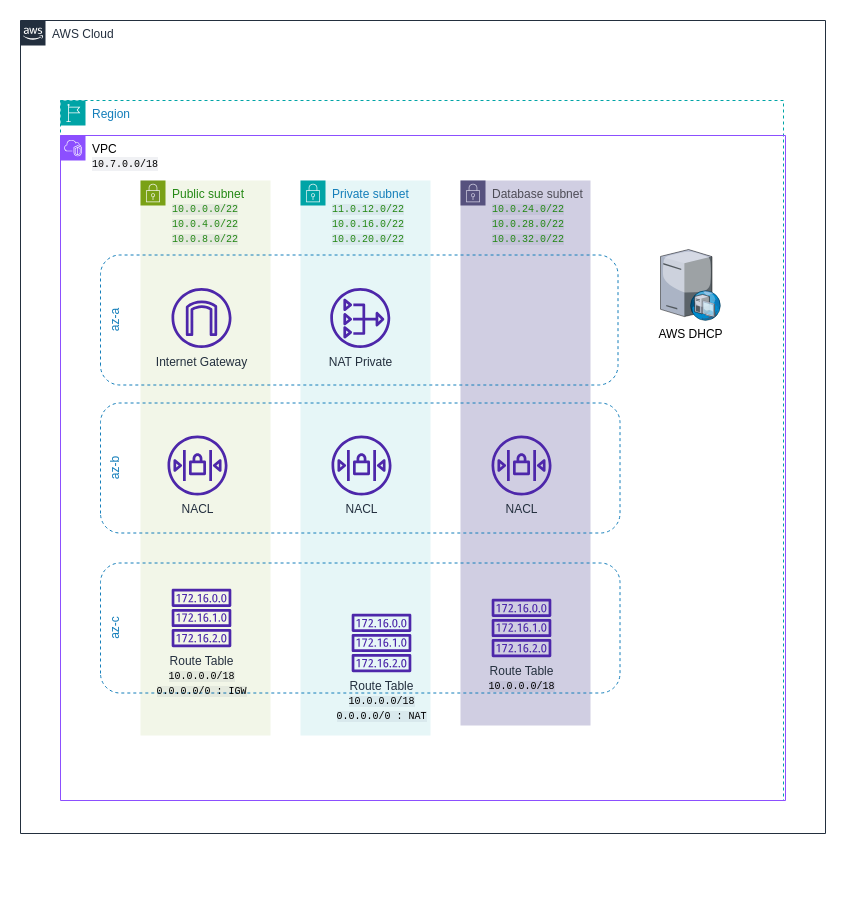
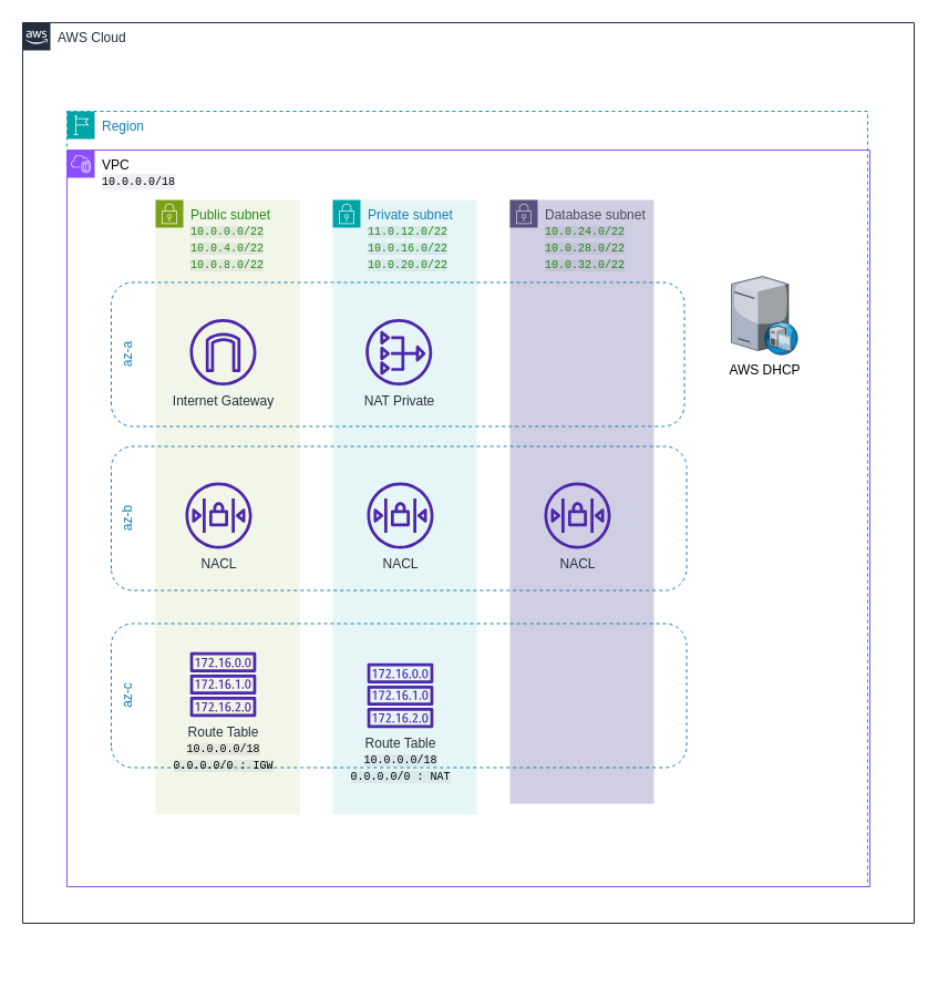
  <mxCell id="0" />
  <mxCell id="1" parent="0" />
  <mxCell id="2" value="AWS Cloud" style="points=[[0,0],[0.25,0],[0.5,0],[0.75,0],[1,0],[1,0.25],[1,0.5],[1,0.75],[1,1],[0.75,1],[0.5,1],[0.25,1],[0,1],[0,0.75],[0,0.5],[0,0.25]];outlineConnect=0;gradientColor=none;html=1;whiteSpace=wrap;fontSize=12;fontStyle=0;container=1;pointerEvents=0;collapsible=0;recursiveResize=0;shape=mxgraph.aws4.group;grIcon=mxgraph.aws4.group_aws_cloud_alt;strokeColor=#232F3E;fillColor=none;verticalAlign=top;align=left;spacingLeft=30;fontColor=#232F3E;dashed=0;" parent="1" vertex="1"><mxGeometry width="805" height="813" as="geometry" x="20" y="20" /></mxCell>
  <mxCell id="3" value="Region" style="points=[[0,0],[0.25,0],[0.5,0],[0.75,0],[1,0],[1,0.25],[1,0.5],[1,0.75],[1,1],[0.75,1],[0.5,1],[0.25,1],[0,1],[0,0.75],[0,0.5],[0,0.25]];outlineConnect=0;gradientColor=none;html=1;whiteSpace=wrap;fontSize=12;fontStyle=0;container=1;pointerEvents=0;collapsible=0;recursiveResize=0;shape=mxgraph.aws4.group;grIcon=mxgraph.aws4.group_region;strokeColor=#00A4A6;fillColor=none;verticalAlign=top;align=left;spacingLeft=30;fontColor=#147EBA;dashed=1;" parent="2" vertex="1"><mxGeometry x="40" y="80" width="723" height="700" as="geometry" /></mxCell>
- <mxCell id="4" value="&lt;font color=&quot;#000000&quot;&gt;VPC&lt;br&gt;&lt;span style=&quot;font-family: SFMono-Medium, &amp;quot;SF Mono&amp;quot;, &amp;quot;Segoe UI Mono&amp;quot;, &amp;quot;Roboto Mono&amp;quot;, &amp;quot;Ubuntu Mono&amp;quot;, Menlo, Consolas, Courier, monospace; background-color: rgba(9, 30, 66, 0.06);&quot;&gt;&lt;font style=&quot;font-size: 10px;&quot;&gt;10.7.0.0/18&lt;/font&gt;&lt;/span&gt;&lt;/font&gt;" style="points=[[0,0],[0.25,0],[0.5,0],[0.75,0],[1,0],[1,0.25],[1,0.5],[1,0.75],[1,1],[0.75,1],[0.5,1],[0.25,1],[0,1],[0,0.75],[0,0.5],[0,0.25]];outlineConnect=0;gradientColor=none;html=1;whiteSpace=wrap;fontSize=12;fontStyle=0;container=1;pointerEvents=0;collapsible=0;recursiveResize=0;shape=mxgraph.aws4.group;grIcon=mxgraph.aws4.group_vpc2;strokeColor=#8C4FFF;fillColor=none;verticalAlign=top;align=left;spacingLeft=30;fontColor=#AAB7B8;dashed=0;" parent="2" vertex="1"><mxGeometry x="40" y="115" width="725" height="665" as="geometry" /></mxCell>
+ <mxCell id="4" value="&lt;font color=&quot;#000000&quot;&gt;VPC&lt;br&gt;&lt;span style=&quot;font-family: SFMono-Medium, &amp;quot;SF Mono&amp;quot;, &amp;quot;Segoe UI Mono&amp;quot;, &amp;quot;Roboto Mono&amp;quot;, &amp;quot;Ubuntu Mono&amp;quot;, Menlo, Consolas, Courier, monospace; background-color: rgba(9, 30, 66, 0.06);&quot;&gt;&lt;font style=&quot;font-size: 10px;&quot;&gt;10.0.0.0/18&lt;/font&gt;&lt;/span&gt;&lt;/font&gt;" style="points=[[0,0],[0.25,0],[0.5,0],[0.75,0],[1,0],[1,0.25],[1,0.5],[1,0.75],[1,1],[0.75,1],[0.5,1],[0.25,1],[0,1],[0,0.75],[0,0.5],[0,0.25]];outlineConnect=0;gradientColor=none;html=1;whiteSpace=wrap;fontSize=12;fontStyle=0;container=1;pointerEvents=0;collapsible=0;recursiveResize=0;shape=mxgraph.aws4.group;grIcon=mxgraph.aws4.group_vpc2;strokeColor=#8C4FFF;fillColor=none;verticalAlign=top;align=left;spacingLeft=30;fontColor=#AAB7B8;dashed=0;" parent="2" vertex="1"><mxGeometry x="40" y="115" width="725" height="665" as="geometry" /></mxCell>
  <mxCell id="5" value="Private subnet&lt;br&gt;&lt;span style=&quot;color: rgb(36, 136, 20); font-size: 10px; font-family: SFMono-Medium, &amp;quot;SF Mono&amp;quot;, &amp;quot;Segoe UI Mono&amp;quot;, &amp;quot;Roboto Mono&amp;quot;, &amp;quot;Ubuntu Mono&amp;quot;, Menlo, Consolas, Courier, monospace; background-color: rgba(9, 30, 66, 0.06);&quot;&gt;11.0.12.0/22&lt;br&gt;&lt;/span&gt;&lt;span style=&quot;color: rgb(36, 136, 20); font-size: 10px; font-family: SFMono-Medium, &amp;quot;SF Mono&amp;quot;, &amp;quot;Segoe UI Mono&amp;quot;, &amp;quot;Roboto Mono&amp;quot;, &amp;quot;Ubuntu Mono&amp;quot;, Menlo, Consolas, Courier, monospace; background-color: rgba(9, 30, 66, 0.06);&quot;&gt;10.0.16.0/22&lt;br&gt;&lt;/span&gt;&lt;span style=&quot;color: rgb(36, 136, 20); font-size: 10px; font-family: SFMono-Medium, &amp;quot;SF Mono&amp;quot;, &amp;quot;Segoe UI Mono&amp;quot;, &amp;quot;Roboto Mono&amp;quot;, &amp;quot;Ubuntu Mono&amp;quot;, Menlo, Consolas, Courier, monospace; background-color: rgba(9, 30, 66, 0.06);&quot;&gt;10.0.20.0/22&lt;/span&gt;" style="points=[[0,0],[0.25,0],[0.5,0],[0.75,0],[1,0],[1,0.25],[1,0.5],[1,0.75],[1,1],[0.75,1],[0.5,1],[0.25,1],[0,1],[0,0.75],[0,0.5],[0,0.25]];outlineConnect=0;gradientColor=none;html=1;whiteSpace=wrap;fontSize=12;fontStyle=0;container=1;pointerEvents=0;collapsible=0;recursiveResize=0;shape=mxgraph.aws4.group;grIcon=mxgraph.aws4.group_security_group;grStroke=0;strokeColor=#00A4A6;fillColor=#E6F6F7;verticalAlign=top;align=left;spacingLeft=30;fontColor=#147EBA;dashed=0;" parent="4" vertex="1"><mxGeometry x="240" y="45" width="130" height="555" as="geometry" /></mxCell>
  <mxCell id="6" value="&lt;font color=&quot;#4d4c56&quot;&gt;Database subnet&lt;br&gt;&lt;/font&gt;&lt;span style=&quot;color: rgb(36, 136, 20); font-size: 10px; font-family: SFMono-Medium, &amp;quot;SF Mono&amp;quot;, &amp;quot;Segoe UI Mono&amp;quot;, &amp;quot;Roboto Mono&amp;quot;, &amp;quot;Ubuntu Mono&amp;quot;, Menlo, Consolas, Courier, monospace; background-color: rgba(9, 30, 66, 0.06);&quot;&gt;10.0.24.0/22&lt;br&gt;&lt;/span&gt;&lt;span style=&quot;color: rgb(36, 136, 20); font-size: 10px; font-family: SFMono-Medium, &amp;quot;SF Mono&amp;quot;, &amp;quot;Segoe UI Mono&amp;quot;, &amp;quot;Roboto Mono&amp;quot;, &amp;quot;Ubuntu Mono&amp;quot;, Menlo, Consolas, Courier, monospace; background-color: rgba(9, 30, 66, 0.06);&quot;&gt;10.0.28.0/22&lt;br&gt;&lt;/span&gt;&lt;span style=&quot;color: rgb(36, 136, 20); font-size: 10px; font-family: SFMono-Medium, &amp;quot;SF Mono&amp;quot;, &amp;quot;Segoe UI Mono&amp;quot;, &amp;quot;Roboto Mono&amp;quot;, &amp;quot;Ubuntu Mono&amp;quot;, Menlo, Consolas, Courier, monospace; background-color: rgba(9, 30, 66, 0.06);&quot;&gt;10.0.32.0/22&lt;/span&gt;&lt;font color=&quot;#4d4c56&quot;&gt;&lt;br&gt;&lt;/font&gt;" style="points=[[0,0],[0.25,0],[0.5,0],[0.75,0],[1,0],[1,0.25],[1,0.5],[1,0.75],[1,1],[0.75,1],[0.5,1],[0.25,1],[0,1],[0,0.75],[0,0.5],[0,0.25]];outlineConnect=0;html=1;whiteSpace=wrap;fontSize=12;fontStyle=0;container=1;pointerEvents=0;collapsible=0;recursiveResize=0;shape=mxgraph.aws4.group;grIcon=mxgraph.aws4.group_security_group;grStroke=0;strokeColor=#56517e;fillColor=#d0cee2;verticalAlign=top;align=left;spacingLeft=30;dashed=0;" parent="4" vertex="1"><mxGeometry x="400" y="45" width="130" height="545" as="geometry" /></mxCell>
  <mxCell id="7" value="Public subnet&lt;br&gt;&lt;font style=&quot;font-size: 10px;&quot;&gt;&lt;span style=&quot;font-family: SFMono-Medium, &amp;quot;SF Mono&amp;quot;, &amp;quot;Segoe UI Mono&amp;quot;, &amp;quot;Roboto Mono&amp;quot;, &amp;quot;Ubuntu Mono&amp;quot;, Menlo, Consolas, Courier, monospace; background-color: rgba(9, 30, 66, 0.06);&quot;&gt;10.0.0.0/22&lt;br&gt;&lt;/span&gt;&lt;span style=&quot;font-family: SFMono-Medium, &amp;quot;SF Mono&amp;quot;, &amp;quot;Segoe UI Mono&amp;quot;, &amp;quot;Roboto Mono&amp;quot;, &amp;quot;Ubuntu Mono&amp;quot;, Menlo, Consolas, Courier, monospace; background-color: rgba(9, 30, 66, 0.06);&quot;&gt;10.0.4.0/22&lt;br&gt;&lt;/span&gt;&lt;span style=&quot;font-family: SFMono-Medium, &amp;quot;SF Mono&amp;quot;, &amp;quot;Segoe UI Mono&amp;quot;, &amp;quot;Roboto Mono&amp;quot;, &amp;quot;Ubuntu Mono&amp;quot;, Menlo, Consolas, Courier, monospace; background-color: rgba(9, 30, 66, 0.06);&quot;&gt;10.0.8.0/22&lt;/span&gt;&lt;/font&gt;" style="points=[[0,0],[0.25,0],[0.5,0],[0.75,0],[1,0],[1,0.25],[1,0.5],[1,0.75],[1,1],[0.75,1],[0.5,1],[0.25,1],[0,1],[0,0.75],[0,0.5],[0,0.25]];outlineConnect=0;gradientColor=none;html=1;whiteSpace=wrap;fontSize=12;fontStyle=0;container=1;pointerEvents=0;collapsible=0;recursiveResize=0;shape=mxgraph.aws4.group;grIcon=mxgraph.aws4.group_security_group;grStroke=0;strokeColor=#7AA116;fillColor=#F2F6E8;verticalAlign=top;align=left;spacingLeft=30;fontColor=#248814;dashed=0;" parent="4" vertex="1"><mxGeometry x="80" y="45" width="130" height="555" as="geometry" /></mxCell>
  <mxCell id="8" value="az-a&lt;div&gt;&lt;br&gt;&lt;/div&gt;" style="fillColor=none;strokeColor=#147EBA;dashed=1;verticalAlign=top;fontStyle=0;fontColor=#147EBA;whiteSpace=wrap;html=1;portConstraintRotation=0;rounded=1;glass=0;shadow=0;textShadow=0;enumerate=0;treeFolding=0;rotatable=1;rotation=-90;" parent="7" vertex="1"><mxGeometry x="153.75" y="-119.25" width="130" height="517.5" as="geometry" /></mxCell>
  <mxCell id="9" value="&lt;font color=&quot;#000000&quot;&gt;AWS DHCP&lt;br&gt;&lt;br&gt;&lt;/font&gt;" style="verticalLabelPosition=bottom;sketch=0;aspect=fixed;html=1;verticalAlign=top;strokeColor=none;align=center;outlineConnect=0;shape=mxgraph.citrix.dhcp_server;" vertex="1" parent="4"><mxGeometry x="600" y="114" width="60" height="71.05" as="geometry" /></mxCell>
  <mxCell id="10" value="az-b" style="fillColor=none;strokeColor=#147EBA;dashed=1;verticalAlign=top;fontStyle=0;fontColor=#147EBA;whiteSpace=wrap;html=1;portConstraintRotation=0;rounded=1;glass=0;shadow=0;textShadow=0;enumerate=0;treeFolding=0;rotatable=1;rotation=-90;" parent="1" vertex="1"><mxGeometry x="294.75" y="207.75" width="130" height="519.5" as="geometry" /></mxCell>
  <mxCell id="11" value="az-c&lt;div&gt;&lt;br&gt;&lt;/div&gt;" style="fillColor=none;strokeColor=#147EBA;dashed=1;verticalAlign=top;fontStyle=0;fontColor=#147EBA;whiteSpace=wrap;html=1;portConstraintRotation=0;rounded=1;glass=0;shadow=0;textShadow=0;enumerate=0;treeFolding=0;rotatable=1;rotation=-90;" parent="1" vertex="1"><mxGeometry x="294.75" y="367.75" width="130" height="519.5" as="geometry" /></mxCell>
  <mxCell id="12" value="NAT Private" style="sketch=0;outlineConnect=0;fontColor=#232F3E;gradientColor=none;fillColor=#4D27AA;strokeColor=none;dashed=0;verticalLabelPosition=bottom;verticalAlign=top;align=center;html=1;fontSize=12;fontStyle=0;aspect=fixed;pointerEvents=1;shape=mxgraph.aws4.nat_gateway;" vertex="1" parent="1"><mxGeometry x="329.75" y="287.5" width="60" height="60" as="geometry" /></mxCell>
  <mxCell id="13" value="Internet Gateway" style="sketch=0;outlineConnect=0;fontColor=#232F3E;gradientColor=none;fillColor=#4D27AA;strokeColor=none;dashed=0;verticalLabelPosition=bottom;verticalAlign=top;align=center;html=1;fontSize=12;fontStyle=0;aspect=fixed;pointerEvents=1;shape=mxgraph.aws4.internet_gateway;" vertex="1" parent="1"><mxGeometry x="171" y="287.5" width="60" height="60" as="geometry" /></mxCell>
  <mxCell id="14" value="Route Table&lt;br&gt;&lt;span style=&quot;color: rgb(0, 0, 0); font-family: SFMono-Medium, &amp;quot;SF Mono&amp;quot;, &amp;quot;Segoe UI Mono&amp;quot;, &amp;quot;Roboto Mono&amp;quot;, &amp;quot;Ubuntu Mono&amp;quot;, Menlo, Consolas, Courier, monospace; font-size: 10px; text-align: left; background-color: rgba(9, 30, 66, 0.06);&quot;&gt;10.0.0.0/18&lt;br&gt;0.0.0.0/0 : IGW&lt;br&gt;&lt;/span&gt;" style="sketch=0;outlineConnect=0;fontColor=#232F3E;gradientColor=none;fillColor=#4D27AA;strokeColor=none;dashed=0;verticalLabelPosition=bottom;verticalAlign=top;align=center;html=1;fontSize=12;fontStyle=0;aspect=fixed;pointerEvents=1;shape=mxgraph.aws4.route_table;" vertex="1" parent="1"><mxGeometry x="171" y="588.27" width="60" height="58.46" as="geometry" /></mxCell>
- <mxCell id="15" value="Route Table&lt;br&gt;&lt;span style=&quot;color: rgb(0, 0, 0); font-family: SFMono-Medium, &amp;quot;SF Mono&amp;quot;, &amp;quot;Segoe UI Mono&amp;quot;, &amp;quot;Roboto Mono&amp;quot;, &amp;quot;Ubuntu Mono&amp;quot;, Menlo, Consolas, Courier, monospace; font-size: 10px; text-align: left; background-color: rgba(9, 30, 66, 0.06);&quot;&gt;10.0.0.0/18&lt;br&gt;0.0.0.0/0 : NAT&lt;br&gt;&lt;/span&gt;" style="sketch=0;outlineConnect=0;fontColor=#232F3E;gradientColor=none;fillColor=#4D27AA;strokeColor=none;dashed=0;verticalLabelPosition=bottom;verticalAlign=top;align=center;html=1;fontSize=12;fontStyle=0;aspect=fixed;pointerEvents=1;shape=mxgraph.aws4.route_table;" vertex="1" parent="1"><mxGeometry x="351" y="613.27" width="60" height="58.46" as="geometry" /></mxCell>
- <mxCell id="16" value="Route Table&lt;br&gt;&lt;span style=&quot;color: rgb(0, 0, 0); font-family: SFMono-Medium, &amp;quot;SF Mono&amp;quot;, &amp;quot;Segoe UI Mono&amp;quot;, &amp;quot;Roboto Mono&amp;quot;, &amp;quot;Ubuntu Mono&amp;quot;, Menlo, Consolas, Courier, monospace; font-size: 10px; text-align: left; background-color: rgba(9, 30, 66, 0.06);&quot;&gt;10.0.0.0/18&lt;/span&gt;" style="sketch=0;outlineConnect=0;fontColor=#232F3E;gradientColor=none;fillColor=#4D27AA;strokeColor=none;dashed=0;verticalLabelPosition=bottom;verticalAlign=top;align=center;html=1;fontSize=12;fontStyle=0;aspect=fixed;pointerEvents=1;shape=mxgraph.aws4.route_table;" vertex="1" parent="1"><mxGeometry x="491" y="598.27" width="60" height="58.46" as="geometry" /></mxCell>
+ <mxCell id="15" value="Route Table&lt;br&gt;&lt;span style=&quot;color: rgb(0, 0, 0); font-family: SFMono-Medium, &amp;quot;SF Mono&amp;quot;, &amp;quot;Segoe UI Mono&amp;quot;, &amp;quot;Roboto Mono&amp;quot;, &amp;quot;Ubuntu Mono&amp;quot;, Menlo, Consolas, Courier, monospace; font-size: 10px; text-align: left; background-color: rgba(9, 30, 66, 0.06);&quot;&gt;10.0.0.0/18&lt;br&gt;0.0.0.0/0 : NAT&lt;br&gt;&lt;/span&gt;" style="sketch=0;outlineConnect=0;fontColor=#232F3E;gradientColor=none;fillColor=#4D27AA;strokeColor=none;dashed=0;verticalLabelPosition=bottom;verticalAlign=top;align=center;html=1;fontSize=12;fontStyle=0;aspect=fixed;pointerEvents=1;shape=mxgraph.aws4.route_table;" vertex="1" parent="1"><mxGeometry x="331" y="598.27" width="60" height="58.46" as="geometry" /></mxCell>
  <mxCell id="17" value="NACL" style="sketch=0;outlineConnect=0;fontColor=#232F3E;gradientColor=none;fillColor=#4D27AA;strokeColor=none;dashed=0;verticalLabelPosition=bottom;verticalAlign=top;align=center;html=1;fontSize=12;fontStyle=0;aspect=fixed;pointerEvents=1;shape=mxgraph.aws4.network_access_control_list;" vertex="1" parent="1"><mxGeometry x="167" y="435" width="60" height="60" as="geometry" /></mxCell>
  <mxCell id="18" value="NACL" style="sketch=0;outlineConnect=0;fontColor=#232F3E;gradientColor=none;fillColor=#4D27AA;strokeColor=none;dashed=0;verticalLabelPosition=bottom;verticalAlign=top;align=center;html=1;fontSize=12;fontStyle=0;aspect=fixed;pointerEvents=1;shape=mxgraph.aws4.network_access_control_list;" vertex="1" parent="1"><mxGeometry x="331" y="435" width="60" height="60" as="geometry" /></mxCell>
  <mxCell id="19" value="NACL" style="sketch=0;outlineConnect=0;fontColor=#232F3E;gradientColor=none;fillColor=#4D27AA;strokeColor=none;dashed=0;verticalLabelPosition=bottom;verticalAlign=top;align=center;html=1;fontSize=12;fontStyle=0;aspect=fixed;pointerEvents=1;shape=mxgraph.aws4.network_access_control_list;" vertex="1" parent="1"><mxGeometry x="491" y="435" width="60" height="60" as="geometry" /></mxCell>
